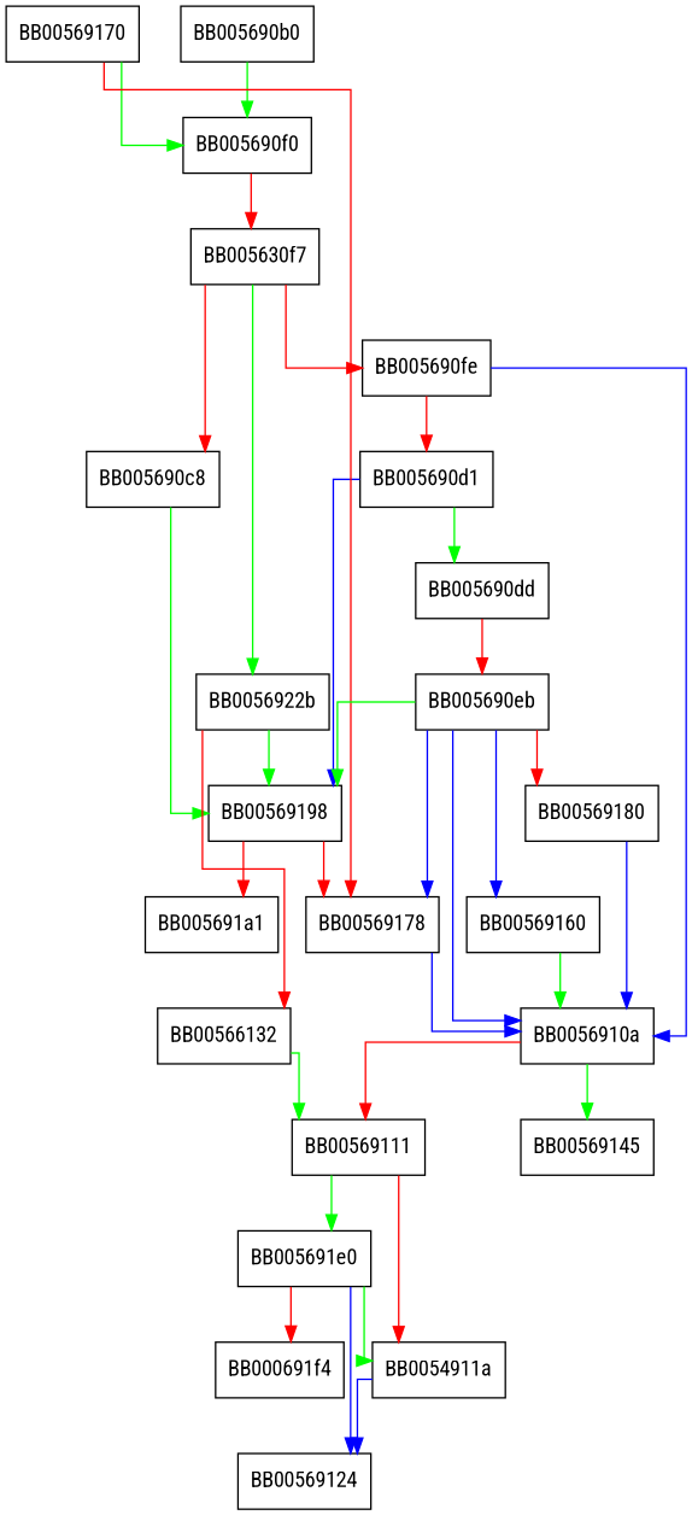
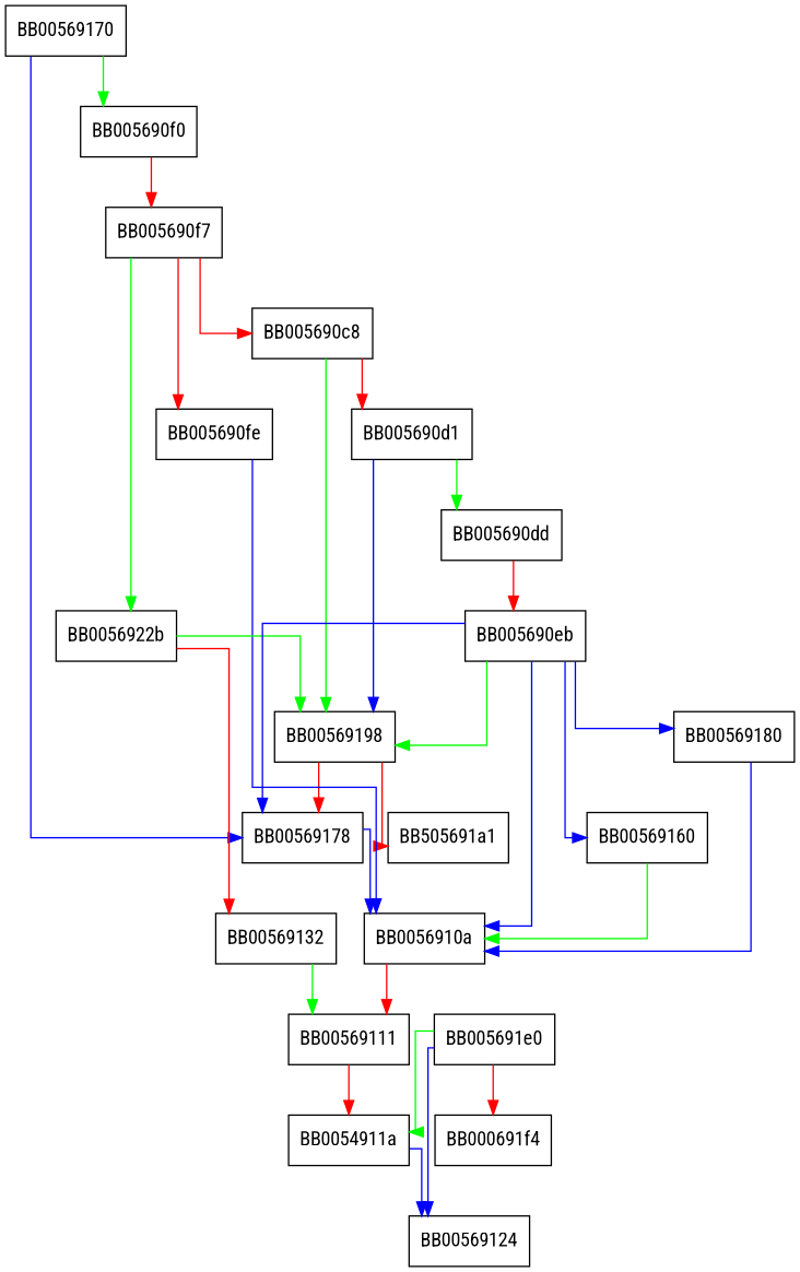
  digraph {
    fontname="Roboto Condensed"
    splines=ortho
    node [fontname="Roboto Condensed" shape=box]
    edge [color=green fontname="Roboto Condensed"]
-   BB005690b0
    BB005690f0
-   BB005690f7 [label=BB005630f7]
+   BB005690f7
    BB005690c8
    BB00569198
    BB005690d1
    BB00569170
    BB00569178
    BB005690fe
    n10 [label=BB0056922b]
-   BB005691a1
+   BB005691a1 [label=BB505691a1]
    BB005690dd
    BB0056910a
    BB005690eb
    BB00569160
    BB00569180
-   BB00569145
    BB00569111
-   BB00569132 [label=BB00566132]
+   BB00569132
    BB005691e0
    n21 [label=BB0054911a]
    n22 [label=BB000691f4]
    BB00569124
-   BB005690b0 -> BB005690f0
    BB005690f0 -> BB005690f7 [color=red]
    BB005690f7 -> BB005690c8 [color=red]
    BB005690f7 -> BB005690fe [color=red]
    BB005690f7 -> n10
    BB005690c8 -> BB00569198
-   BB005690fe -> BB005690d1 [color=red]
+   BB005690c8 -> BB005690d1 [color=red]
    BB00569198 -> BB00569178 [color=red]
    BB00569198 -> BB005691a1 [color=red]
    BB005690d1 -> BB00569198 [color=blue]
    BB005690d1 -> BB005690dd
    BB00569170 -> BB005690f0
-   BB00569170 -> BB00569178 [color=red]
+   BB00569170 -> BB00569178 [color=blue]
    BB00569178 -> BB0056910a [color=blue]
    BB005690fe -> BB0056910a [color=blue]
    n10 -> BB00569198
    n10 -> BB00569132 [color=red]
    BB005690dd -> BB005690eb [color=red]
-   BB0056910a -> BB00569145
    BB0056910a -> BB00569111 [color=red]
    BB005690eb -> BB00569198
    BB005690eb -> BB00569178 [color=blue]
    BB005690eb -> BB0056910a [color=blue]
    BB005690eb -> BB00569160 [color=blue]
-   BB005690eb -> BB00569180 [color=red]
+   BB005690eb -> BB00569180 [color=blue]
    BB00569160 -> BB0056910a
    BB00569180 -> BB0056910a [color=blue]
-   BB00569111 -> BB005691e0
    BB00569111 -> n21 [color=red]
    BB00569132 -> BB00569111
    BB005691e0 -> n21
    BB005691e0 -> n22 [color=red]
    BB005691e0 -> BB00569124 [color=blue]
    n21 -> BB00569124 [color=blue]
  }
